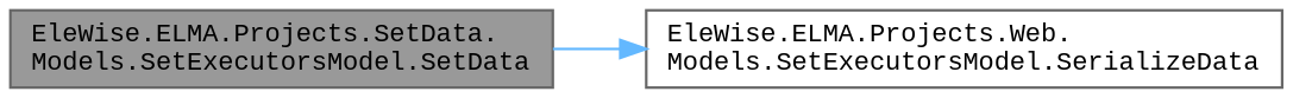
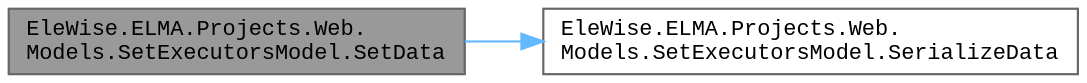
  digraph {
    rankdir=LR
    fontname="Liberation Mono"
    node [fontname="Liberation Mono" fontsize=10 shape=box style=filled]
-   n1 [color=gray40 fillcolor=grey60 fontcolor=black height=0.2 label="EleWise.ELMA.Projects.SetData.\lModels.SetExecutorsModel.SetData" width=0.4]
+   n1 [color=gray40 fillcolor=grey60 fontcolor=black height=0.2 label="EleWise.ELMA.Projects.Web.\lModels.SetExecutorsModel.SetData" width=0.4]
    n2 [color=grey40 fillcolor=white height=0.2 label="EleWise.ELMA.Projects.Web.\lModels.SetExecutorsModel.SerializeData" width=0.4]
    n1 -> n2 [color=steelblue1 fontname="Liberation Mono" fontsize=10 labelfontname=Helvetica labelfontsize=10 style=solid]
  }
